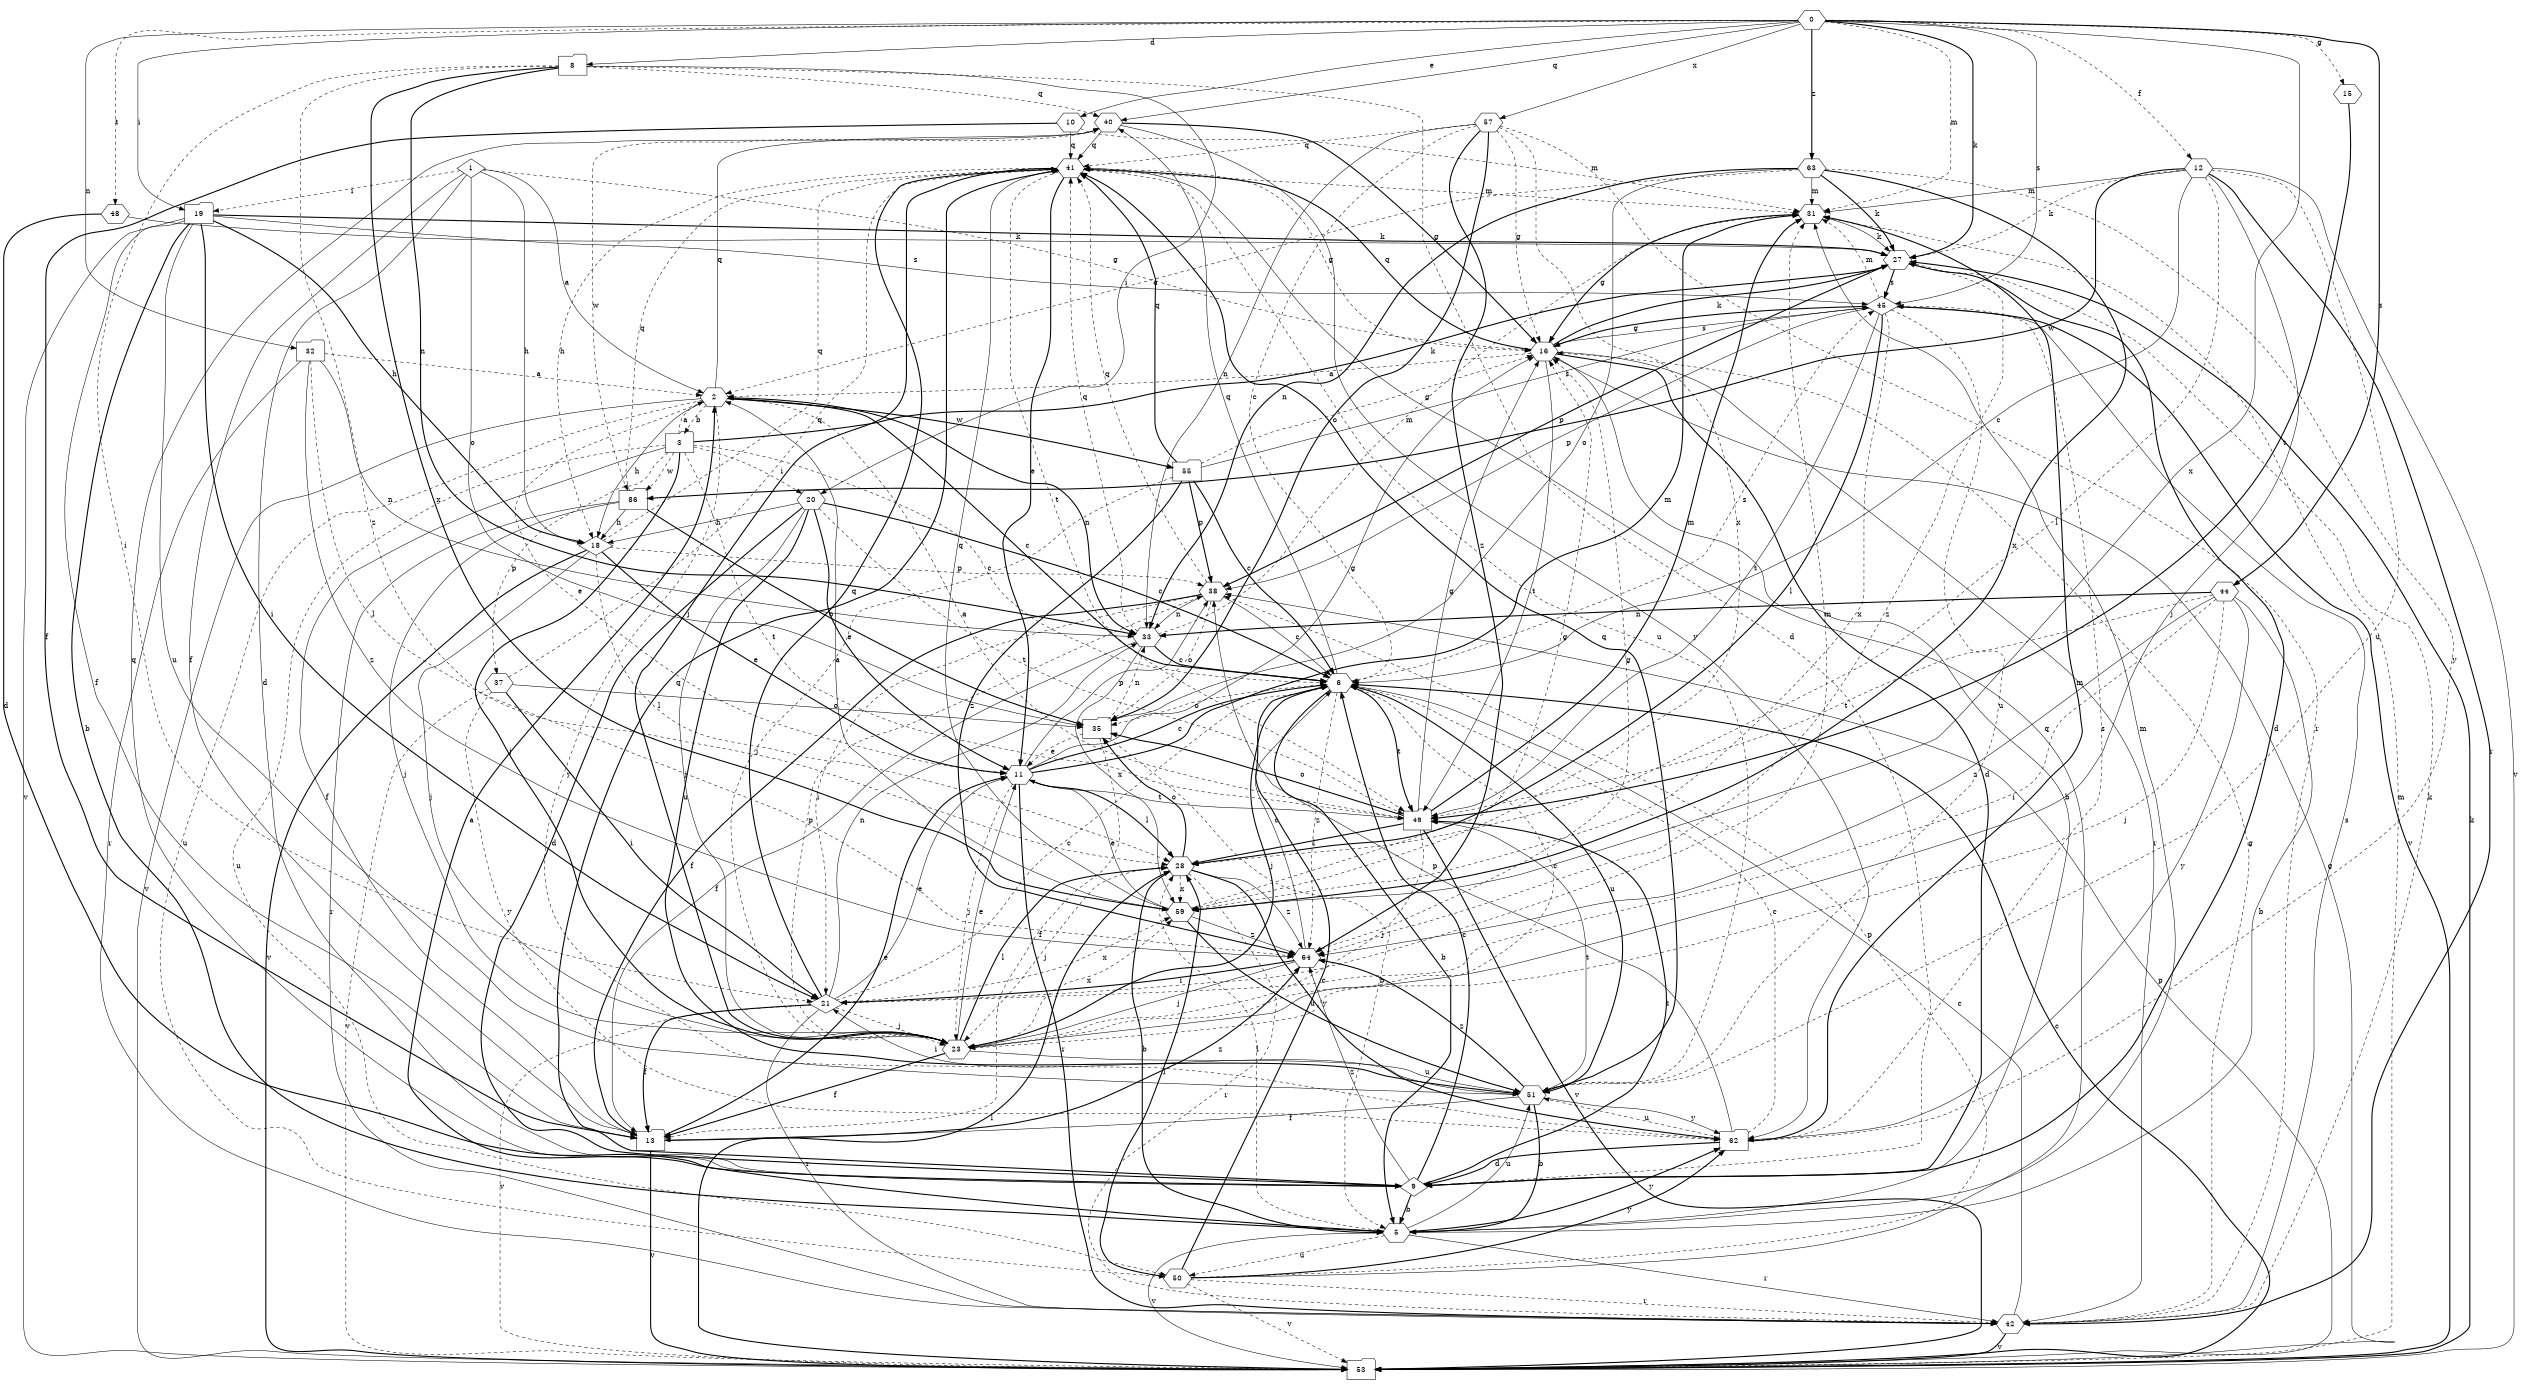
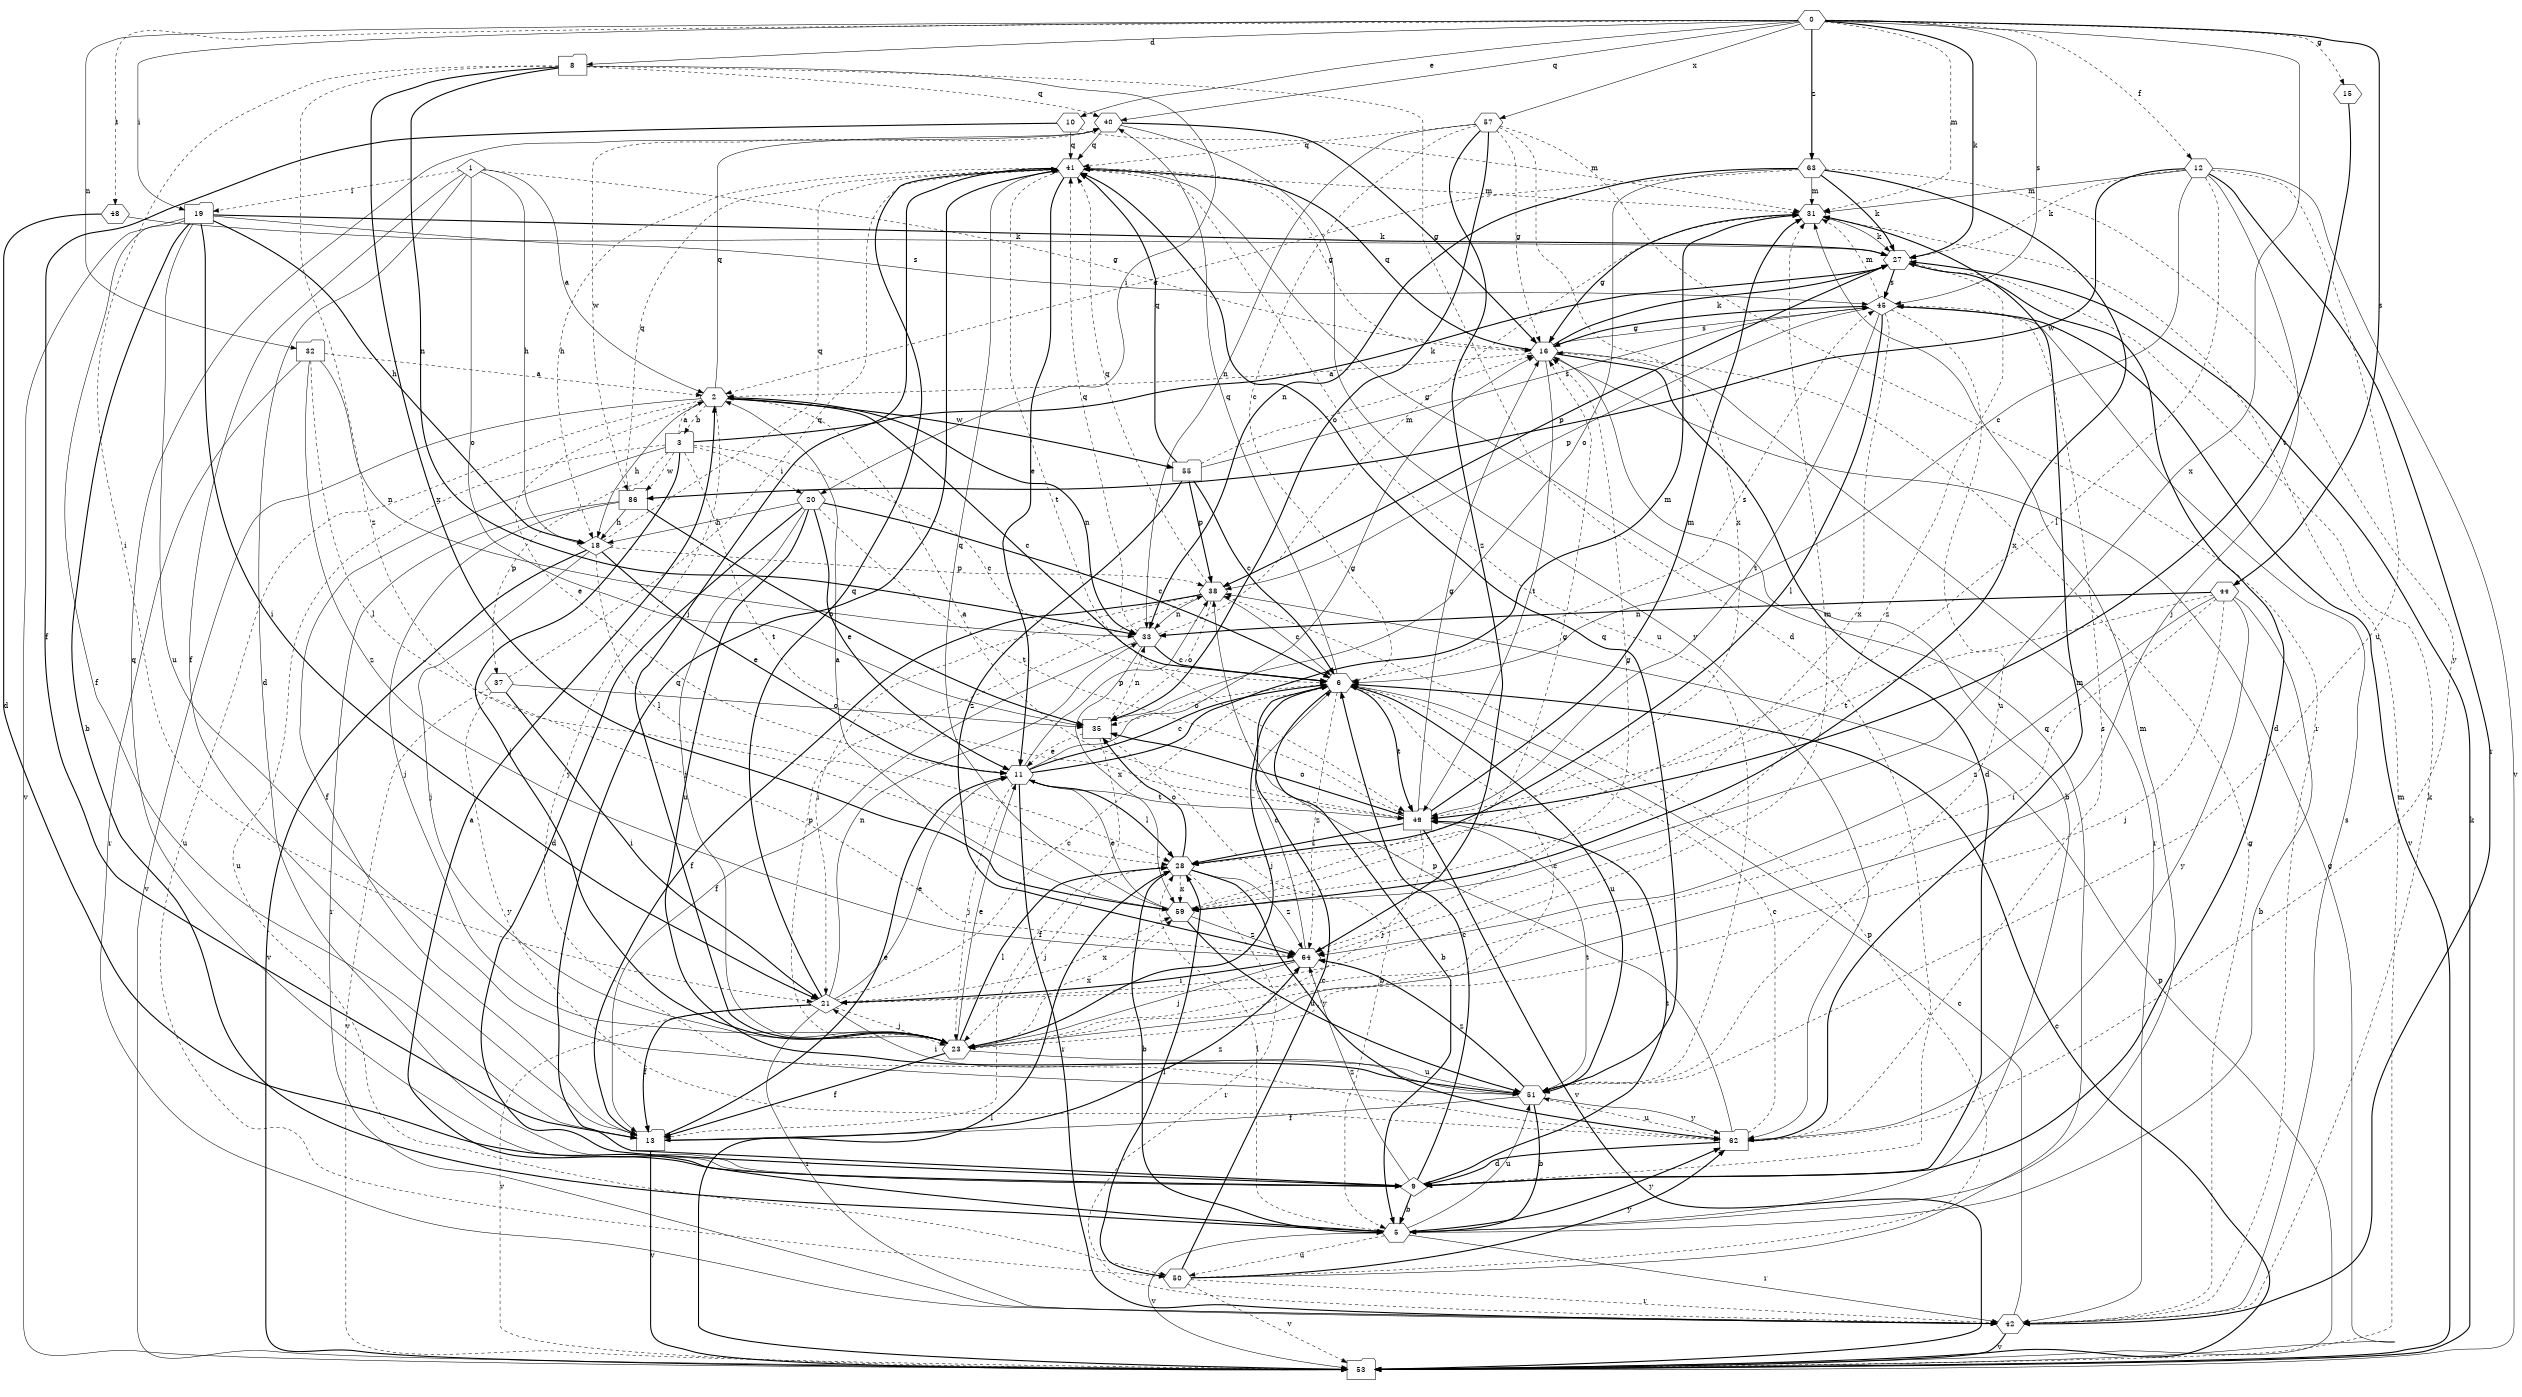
  strict digraph {
    node [shape=hexagon]
    edge [style=dashed]
    8 [shape=folder]
    0
    10
    12
    15
    19 [shape=folder]
    27
    31
    32 [shape=folder]
    40
    44
    45 [shape=diamond]
    48
    57
    59
    63
    9 [shape=diamond]
    33
    20
    64
    21 [shape=diamond]
    13 [shape=folder]
    41
    6
    53 [shape=folder]
    23
    n27 [label=86 shape=folder]
    28
    42
    51
    49 [shape=folder]
    18 [shape=diamond]
    5
    38
    16
    2
    62 [shape=folder]
    35 [shape=folder]
    11
    1 [shape=diamond]
    3 [shape=folder]
    50
    55 [shape=folder]
    37
    8 -> 40 [label=q]
    8 -> 59 [label=x style=bold]
    8 -> 9 [label=d]
    8 -> 33 [label=n style=bold]
    8 -> 20 [label=i style=solid]
    8 -> 64 [label=z]
    8 -> 21 [label=i]
    0 -> 8 [label=d style=solid]
    0 -> 10 [label=e style=solid]
    0 -> 12 [label=f]
    0 -> 15 [label=g]
    0 -> 19 [label=i style=solid]
    0 -> 27 [label=k style=bold]
    0 -> 31 [label=m]
    0 -> 32 [label=n style=solid]
    0 -> 40 [label=q style=solid]
    0 -> 44 [label=s style=bold]
    0 -> 45 [label=s style=solid]
    0 -> 48 [label=t]
    0 -> 57 [label=x style=solid]
    0 -> 59 [label=x style=solid]
    0 -> 63 [label=z style=bold]
    10 -> 31 [label=m]
    10 -> 13 [label=f style=bold]
    10 -> 41 [label=q style=solid]
    12 -> 27 [label=k]
    12 -> 31 [label=m style=solid]
    12 -> 6 [label=c style=solid]
    12 -> 53 [label=v style=solid]
    12 -> 23 [label=j style=solid]
    12 -> n27 [label=w style=bold]
    12 -> 28 [label=l]
    12 -> 42 [label=r style=bold]
    12 -> 51 [label=u]
    15 -> 49 [label=t style=bold]
    19 -> 27 [label=k style=bold]
    19 -> 45 [label=s style=solid]
    19 -> 21 [label=i style=bold]
    19 -> 13 [label=f style=solid]
    19 -> 53 [label=v style=solid]
    19 -> 51 [label=u style=solid]
    19 -> 18 [label=h style=bold]
    19 -> 5 [label=b style=bold]
    27 -> 45 [label=s style=bold]
    27 -> 9 [label=d style=bold]
    27 -> 64 [label=z]
    27 -> 38 [label=p style=bold]
    31 -> 27 [label=k style=solid]
    31 -> 16 [label=g style=bold]
    32 -> 33 [label=n style=solid]
    32 -> 64 [label=z style=solid]
    32 -> 28 [label=l]
    32 -> 42 [label=r style=solid]
    32 -> 2 [label=a]
    40 -> 41 [label=q style=solid]
    40 -> n27 [label=w]
    40 -> 16 [label=g style=bold]
    40 -> 62 [label=y style=solid]
    44 -> 33 [label=n style=bold]
    44 -> 64 [label=z style=solid]
    44 -> 21 [label=i]
    44 -> 23 [label=j]
    44 -> 49 [label=t]
    44 -> 5 [label=b style=solid]
    44 -> 62 [label=y style=solid]
    45 -> 31 [label=m]
    45 -> 59 [label=x]
    45 -> 53 [label=v style=bold]
    45 -> 28 [label=l style=bold]
    45 -> 51 [label=u]
    45 -> 49 [label=t style=solid]
    45 -> 38 [label=p style=solid]
    45 -> 16 [label=g style=bold]
    48 -> 27 [label=k style=solid]
    48 -> 9 [label=d style=bold]
    57 -> 59 [label=x]
    57 -> 33 [label=n style=solid]
    57 -> 64 [label=z style=bold]
    57 -> 41 [label=q]
    57 -> 6 [label=c]
    57 -> 42 [label=r]
    57 -> 16 [label=g]
    57 -> 35 [label=o style=bold]
    59 -> 64 [label=z style=solid]
    59 -> 41 [label=q style=solid]
    59 -> 51 [label=u style=bold]
    59 -> 16 [label=g]
    59 -> 2 [label=a style=solid]
    59 -> 11 [label=e style=solid]
    63 -> 27 [label=k style=bold]
    63 -> 31 [label=m style=solid]
    63 -> 59 [label=x style=bold]
    63 -> 33 [label=n style=bold]
    63 -> 2 [label=a]
    63 -> 62 [label=y]
    63 -> 35 [label=o style=solid]
    9 -> 40 [label=q style=solid]
    9 -> 64 [label=z style=solid]
    9 -> 41 [label=q style=bold]
    9 -> 6 [label=c style=bold]
    9 -> 49 [label=t style=bold]
    9 -> 5 [label=b style=bold]
    33 -> 31 [label=m]
    33 -> 59 [label=x style=solid]
    33 -> 13 [label=f style=solid]
    33 -> 41 [label=q]
    33 -> 6 [label=c style=bold]
    20 -> 9 [label=d style=bold]
    20 -> 6 [label=c style=bold]
    20 -> 23 [label=j style=solid]
    20 -> 51 [label=u style=bold]
    20 -> 49 [label=t]
    20 -> 18 [label=h style=solid]
    20 -> 11 [label=e style=bold]
    64 -> 21 [label=i style=bold]
    64 -> 6 [label=c style=solid]
    64 -> 23 [label=j style=solid]
    64 -> 16 [label=g]
    21 -> 31 [label=m]
    21 -> 59 [label=x]
    21 -> 33 [label=n style=solid]
    21 -> 13 [label=f style=bold]
    21 -> 41 [label=q style=bold]
    21 -> 6 [label=c]
    21 -> 53 [label=v]
    21 -> 23 [label=j]
    21 -> 42 [label=r style=solid]
    21 -> 11 [label=e style=solid]
    13 -> 64 [label=z style=bold]
    13 -> 53 [label=v style=bold]
    13 -> 11 [label=e style=bold]
    41 -> 31 [label=m]
    41 -> 23 [label=j style=bold]
    41 -> 51 [label=u]
    41 -> 49 [label=t]
    41 -> 18 [label=h]
    41 -> 16 [label=g]
    41 -> 11 [label=e style=bold]
    6 -> 40 [label=q style=solid]
    6 -> 45 [label=s]
    6 -> 64 [label=z]
    6 -> 23 [label=j style=bold]
    6 -> 51 [label=u style=bold]
    6 -> 49 [label=t style=bold]
    6 -> 5 [label=b style=bold]
    6 -> 35 [label=o]
    53 -> 27 [label=k style=bold]
    53 -> 31 [label=m]
    53 -> 6 [label=c style=bold]
    53 -> 28 [label=l style=bold]
    53 -> 38 [label=p style=solid]
    53 -> 16 [label=g style=solid]
    23 -> 59 [label=x]
    23 -> 13 [label=f style=bold]
    23 -> 6 [label=c]
    23 -> 28 [label=l style=bold]
    23 -> 51 [label=u style=solid]
    23 -> 38 [label=p]
    23 -> 11 [label=e style=solid]
    n27 -> 41 [label=q]
    n27 -> 23 [label=j style=solid]
    n27 -> 42 [label=r style=solid]
    n27 -> 18 [label=h style=solid]
    n27 -> 35 [label=o style=bold]
    28 -> 59 [label=x]
    28 -> 64 [label=z style=solid]
    28 -> 23 [label=j]
    28 -> 42 [label=r]
    28 -> 5 [label=b style=bold]
    28 -> 62 [label=y style=bold]
    28 -> 35 [label=o style=bold]
    42 -> 27 [label=k]
    42 -> 45 [label=s style=solid]
    42 -> 6 [label=c style=solid]
    42 -> 53 [label=v style=bold]
    42 -> 16 [label=g]
    51 -> 64 [label=z style=bold]
    51 -> 21 [label=i style=solid]
    51 -> 13 [label=f style=solid]
    51 -> 41 [label=q style=bold]
    51 -> 49 [label=t style=solid]
    51 -> 5 [label=b style=bold]
    51 -> 62 [label=y style=solid]
    49 -> 31 [label=m style=bold]
    49 -> 53 [label=v style=bold]
    49 -> 23 [label=j]
    49 -> 28 [label=l style=bold]
    49 -> 16 [label=g style=solid]
    49 -> 2 [label=a]
    49 -> 35 [label=o style=bold]
    18 -> 41 [label=q]
    18 -> 53 [label=v style=bold]
    18 -> 23 [label=j style=solid]
    18 -> 28 [label=l]
    18 -> 38 [label=p]
    18 -> 11 [label=e style=bold]
    5 -> 31 [label=m style=solid]
    5 -> 53 [label=v style=solid]
    5 -> 28 [label=l]
    5 -> 42 [label=r style=solid]
    5 -> 51 [label=u style=solid]
    5 -> 2 [label=a style=bold]
    5 -> 62 [label=y style=bold]
    5 -> 50 [label=u]
    38 -> 33 [label=n style=solid]
    38 -> 21 [label=i]
    38 -> 13 [label=f style=bold]
    38 -> 41 [label=q]
    38 -> 6 [label=c style=solid]
    38 -> 35 [label=o]
    16 -> 27 [label=k style=bold]
    16 -> 45 [label=s style=solid]
    16 -> 9 [label=d style=bold]
    16 -> 41 [label=q style=bold]
    16 -> 42 [label=r style=solid]
    16 -> 49 [label=t style=solid]
    16 -> 5 [label=b style=solid]
    16 -> 2 [label=a]
    2 -> 40 [label=q style=solid]
    2 -> 33 [label=n style=bold]
    2 -> 6 [label=c style=bold]
    2 -> 53 [label=v style=solid]
    2 -> 18 [label=h style=solid]
    2 -> 62 [label=y]
    2 -> 11 [label=e]
    2 -> 3 [label=b]
    2 -> 50 [label=u]
    2 -> 55 [label=w style=bold]
    62 -> 31 [label=m style=bold]
    62 -> 45 [label=s]
    62 -> 9 [label=d style=bold]
    62 -> 6 [label=c]
    62 -> 51 [label=u]
    62 -> 38 [label=p style=solid]
    35 -> 33 [label=n]
    35 -> 13 [label=f]
    35 -> 5 [label=b]
    35 -> 11 [label=e]
    11 -> 31 [label=m style=bold]
    11 -> 6 [label=c style=bold]
    11 -> 23 [label=j]
    11 -> 28 [label=l style=bold]
    11 -> 42 [label=r style=bold]
    11 -> 49 [label=t style=solid]
    11 -> 38 [label=p style=solid]
    11 -> 16 [label=g style=solid]
    1 -> 19 [label=i]
    1 -> 9 [label=d style=solid]
    1 -> 13 [label=f style=solid]
    1 -> 18 [label=h style=solid]
    1 -> 16 [label=g]
    1 -> 2 [label=a style=solid]
    1 -> 35 [label=o style=solid]
    3 -> 27 [label=k style=bold]
    3 -> 20 [label=i]
    3 -> 13 [label=f style=solid]
    3 -> 6 [label=c]
    3 -> 23 [label=j style=bold]
    3 -> n27 [label=w]
    3 -> 49 [label=t]
    3 -> 2 [label=a]
    3 -> 50 [label=u]
    3 -> 37 [label=p]
    50 -> 41 [label=q style=solid]
    50 -> 6 [label=c style=bold]
    50 -> 53 [label=v]
    50 -> 28 [label=l style=bold]
    50 -> 42 [label=r]
    50 -> 38 [label=p]
    50 -> 62 [label=y style=bold]
    55 -> 45 [label=s style=solid]
    55 -> 64 [label=z style=bold]
    55 -> 41 [label=q style=bold]
    55 -> 6 [label=c style=bold]
-   55 -> 23 [label=j]
    55 -> 38 [label=p style=bold]
    55 -> 16 [label=g]
    37 -> 21 [label=i style=bold]
    37 -> 41 [label=q]
    37 -> 53 [label=v]
    37 -> 62 [label=y]
    37 -> 35 [label=o style=solid]
  }
